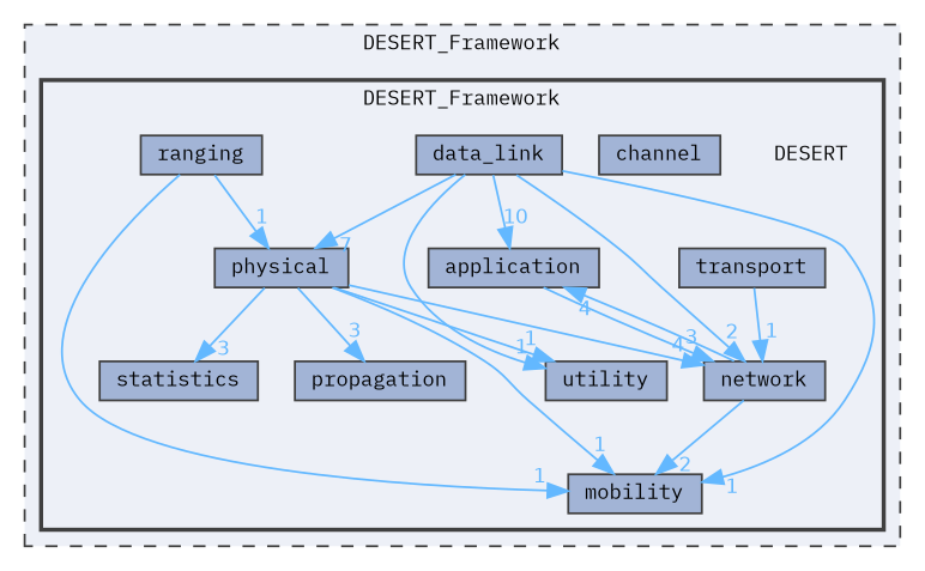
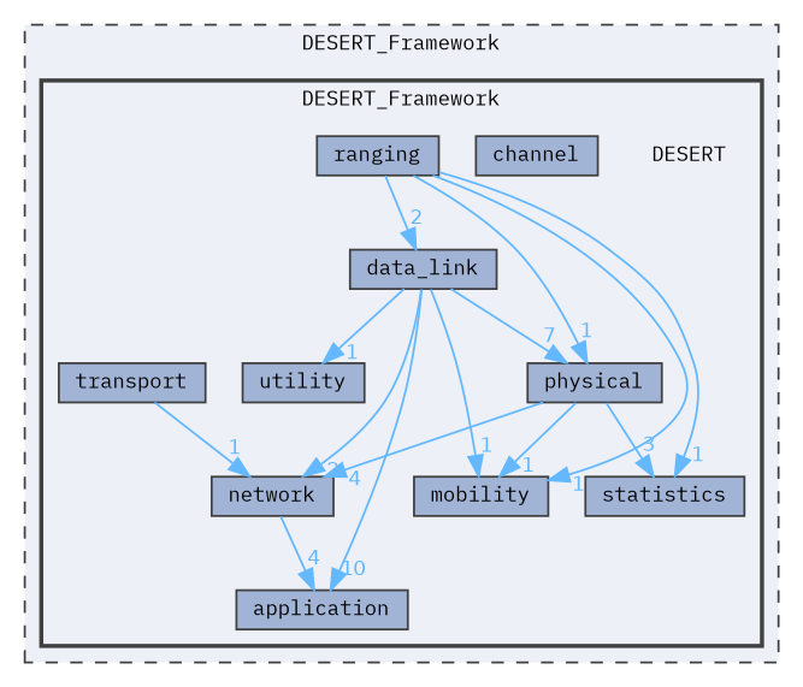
  digraph {
    compound=true
    fontname="IBM Plex Mono"
    node [fontname="IBM Plex Mono" fontsize=10 shape=box color=grey25 fillcolor="#a2b4d6" style=filled]
    edge [color=steelblue1 fontcolor=steelblue1 fontname="IBM Plex Mono" fontsize=10 headlabel=1 labeldistance=1.5 labelfontname=Helvetica labelfontsize=10]
    n1 [height=0.2 label=DESERT shape=plaintext width=0.4 color="" fillcolor="" style=""]
    n2 [height=0.2 label=application width=0.4]
    n3 [height=0.2 label=channel width=0.4]
    n4 [height=0.2 label=data_link width=0.4]
    n5 [height=0.2 label=mobility width=0.4]
    n6 [height=0.2 label=network width=0.4]
    n7 [height=0.2 label=physical width=0.4]
-   n8 [height=0.2 label=propagation width=0.4]
    n9 [height=0.2 label=ranging width=0.4]
    n10 [height=0.2 label=statistics width=0.4]
    n11 [height=0.2 label=transport width=0.4]
    n12 [height=0.2 label=utility width=0.4]
    subgraph cluster_1 {
      bgcolor="#edf0f7"
      fontsize=10
      label=DESERT_Framework
      pencolor=grey25
      style="filled,dashed"
      subgraph cluster_2 {
        bgcolor="#edf0f7"
        fontsize=10
        label=DESERT_Framework
        pencolor=grey25
        style="filled,bold"
        n1
        n2
        n3
        n4
        n5
        n6
        n7
-       n8
        n9
        n10
        n11
        n12
      }
    }
-   n2 -> n6 [headlabel=3]
    n4 -> n2 [headlabel=10]
    n4 -> n5
    n4 -> n6 [headlabel=2]
    n4 -> n7 [headlabel=7]
    n4 -> n12
    n6 -> n2 [headlabel=4]
-   n6 -> n5 [headlabel=2]
    n7 -> n5
    n7 -> n6 [headlabel=4]
-   n7 -> n8 [headlabel=3]
    n7 -> n10 [headlabel=3]
-   n7 -> n12
+   n9 -> n4 [headlabel=2]
    n9 -> n5
    n9 -> n7
+   n9 -> n10
    n11 -> n6
  }
